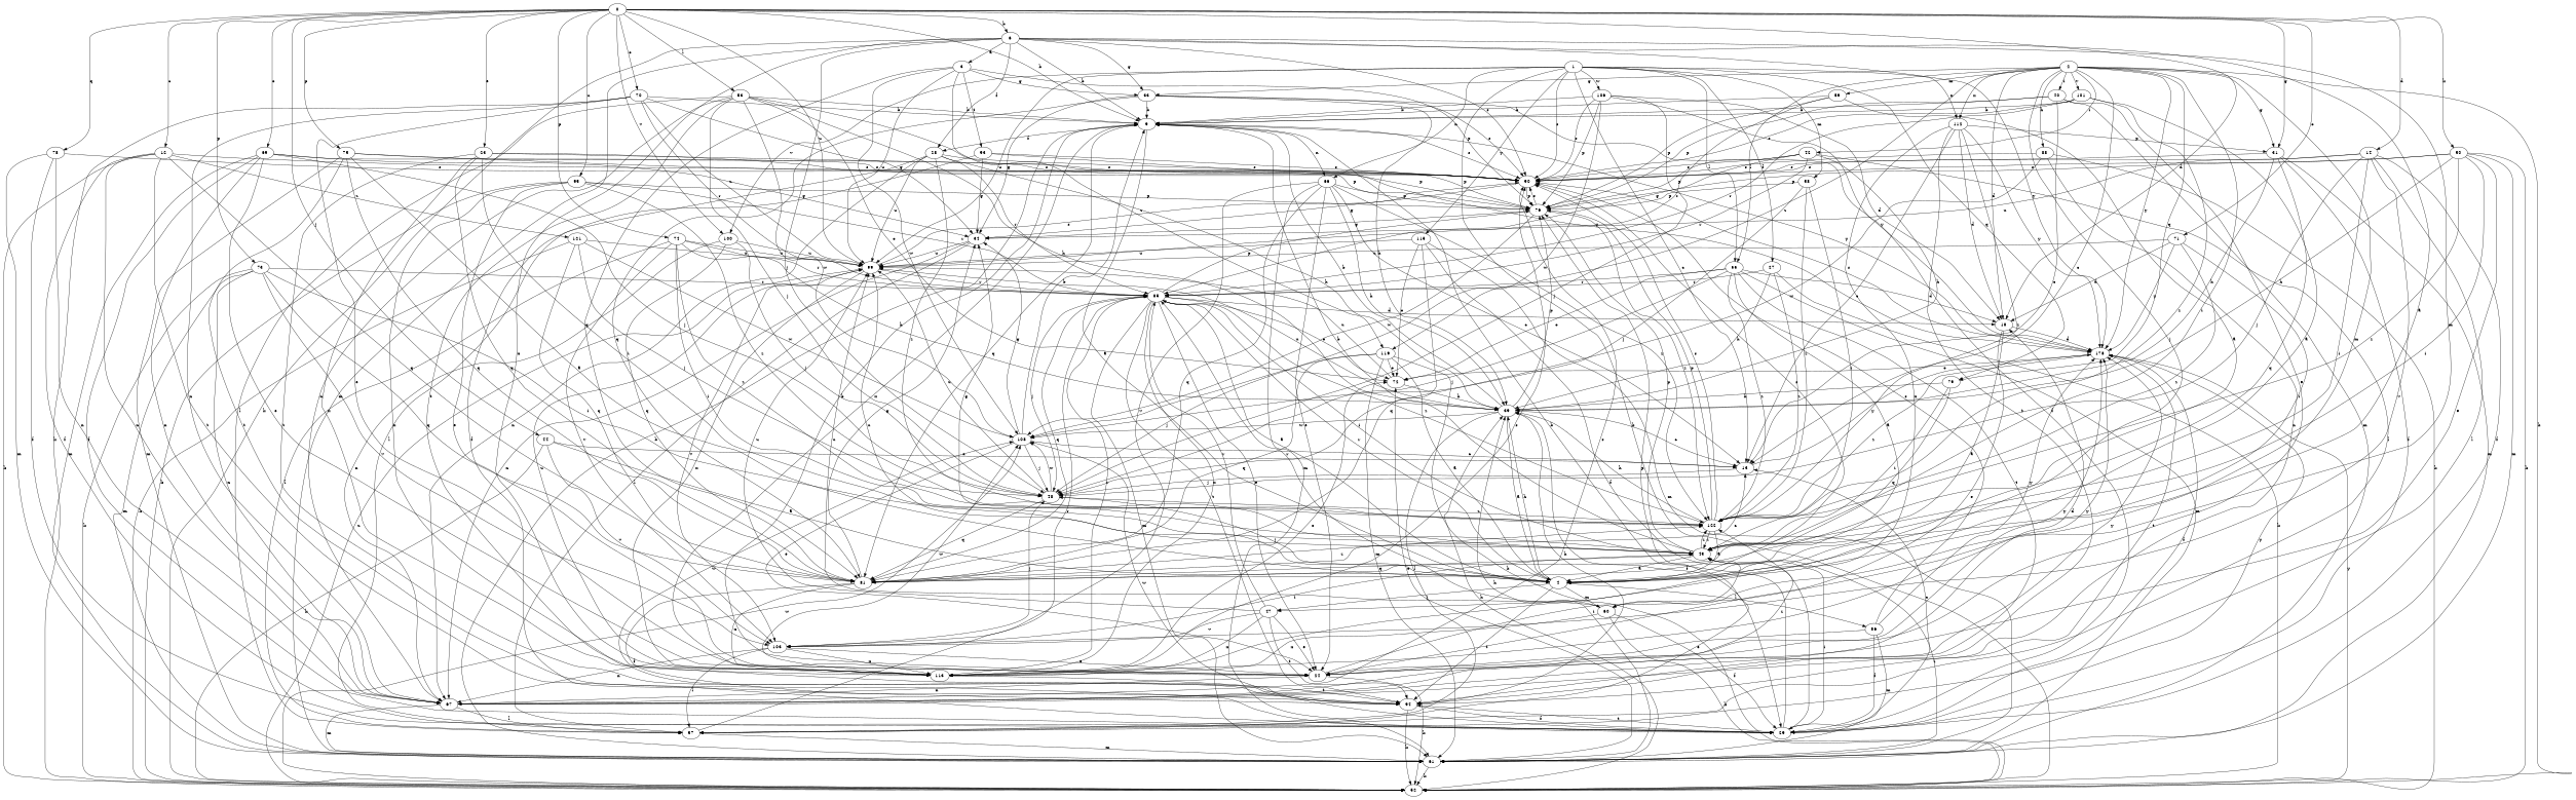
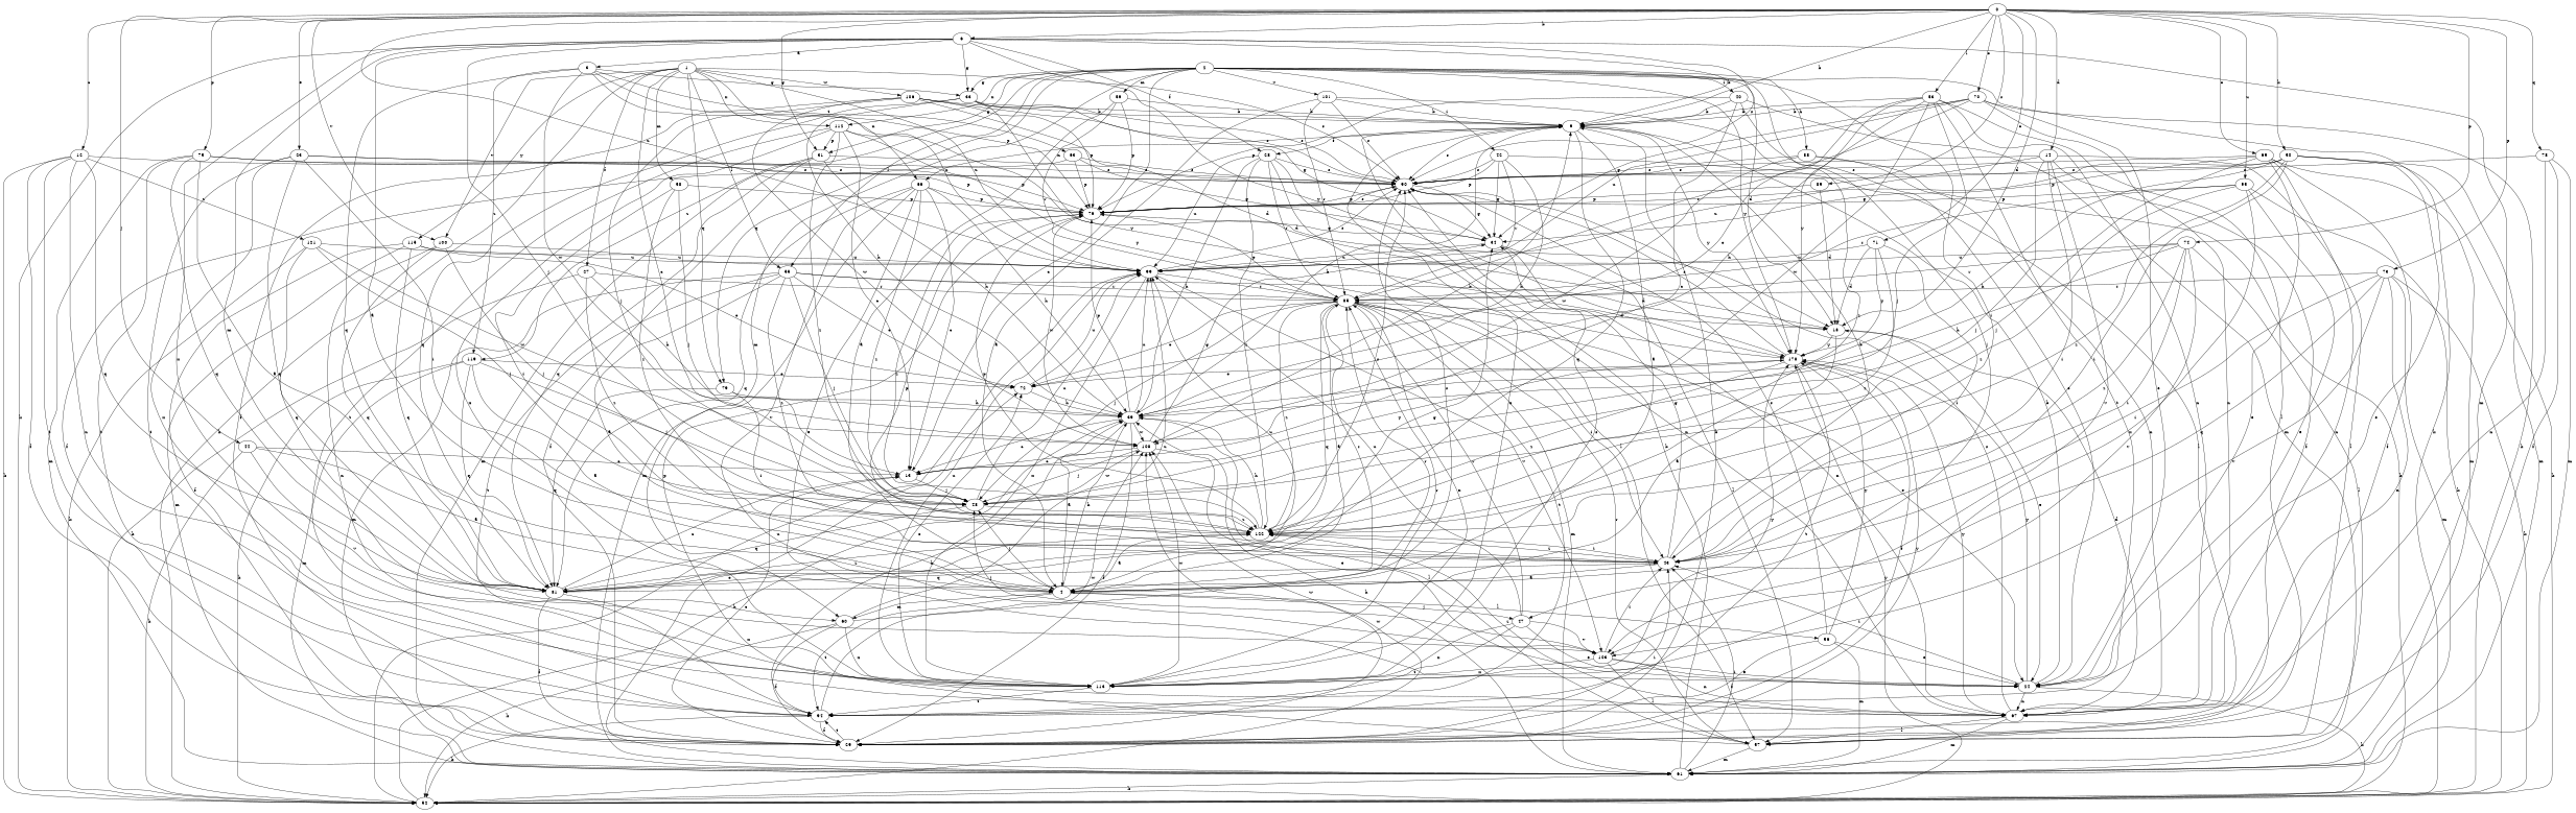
  strict digraph {
    0
    6
    9
    12
    14
    18
    23
    31
    44
    50
    53
    69
    70
    71
    73
    74
    75
    78
+   89
    95
    99
    100
    52
    90
    33
    60
    n27 [label=178]
    3
    4
    48
    28
    61
    113
    66
    81
    94
    29
    67
    121
    43
    57
    103
    24
    76
    39
    13
    122
    108
    72
    34
    85
    1
    27
    55
    58
    79
    106
    112
    115
    2
    n61 [label=88]
    40
    42
    47
    59
    101
    119
-   93
+   93 [label=63]
    56
    0 -> 6 [label=b]
    0 -> 9 [label=b]
    0 -> 12 [label=c]
    0 -> 14 [label=d]
    0 -> 18 [label=d]
    0 -> 23 [label=e]
    0 -> 31 [label=g]
    0 -> 44 [label=j]
    0 -> 50 [label=k]
    0 -> 53 [label=l]
    0 -> 69 [label=o]
    0 -> 70 [label=o]
    0 -> 71 [label=o]
    0 -> 73 [label=p]
    0 -> 74 [label=p]
    0 -> 75 [label=p]
    0 -> 78 [label=q]
+   0 -> 89 [label=s]
    0 -> 95 [label=u]
    0 -> 99 [label=u]
    0 -> 100 [label=v]
    6 -> 9 [label=b]
    6 -> 52 [label=k]
    6 -> 90 [label=s]
    6 -> 33 [label=g]
    6 -> 60 [label=m]
    6 -> n27 [label=y]
    6 -> 3 [label=a]
    6 -> 4 [label=a]
    6 -> 48 [label=j]
    6 -> 28 [label=f]
    6 -> 61 [label=m]
    6 -> 113 [label=x]
    9 -> 90 [label=s]
    9 -> n27 [label=y]
    9 -> 4 [label=a]
    9 -> 28 [label=f]
    9 -> 113 [label=x]
    9 -> 66 [label=n]
    9 -> 81 [label=q]
    12 -> 52 [label=k]
    12 -> 90 [label=s]
    12 -> 81 [label=q]
    12 -> 94 [label=t]
    12 -> 29 [label=f]
    12 -> 67 [label=n]
    12 -> 121 [label=z]
    14 -> 99 [label=u]
    14 -> 90 [label=s]
    14 -> 48 [label=j]
    14 -> 29 [label=f]
    14 -> 43 [label=i]
    14 -> 57 [label=l]
    14 -> 103 [label=v]
-   18 -> n27 [label=d]
+   18 -> n27 [label=y]
    18 -> 4 [label=a]
    18 -> 24 [label=e]
    23 -> 90 [label=s]
    23 -> 113 [label=x]
    23 -> 81 [label=q]
    23 -> 94 [label=t]
    23 -> 43 [label=i]
    23 -> 76 [label=p]
    31 -> 90 [label=s]
    31 -> 61 [label=m]
    31 -> 81 [label=q]
    31 -> 29 [label=f]
    31 -> 39 [label=h]
    44 -> 52 [label=k]
    44 -> 4 [label=a]
    44 -> 103 [label=v]
    44 -> 13 [label=c]
    50 -> 52 [label=k]
    50 -> 90 [label=s]
    50 -> 61 [label=m]
    50 -> 43 [label=i]
    50 -> 24 [label=e]
    50 -> 76 [label=p]
    50 -> 39 [label=h]
    50 -> 122 [label=z]
    53 -> 9 [label=b]
    53 -> n27 [label=y]
    53 -> 48 [label=j]
    53 -> 94 [label=t]
    53 -> 67 [label=n]
    53 -> 57 [label=l]
    53 -> 39 [label=h]
    53 -> 108 [label=w]
    53 -> 72 [label=o]
    69 -> 90 [label=s]
    69 -> 48 [label=j]
    69 -> 61 [label=m]
    69 -> 29 [label=f]
    69 -> 67 [label=n]
    69 -> 24 [label=e]
    69 -> 34 [label=g]
    70 -> 9 [label=b]
    70 -> 99 [label=u]
    70 -> 52 [label=k]
    70 -> 67 [label=n]
    70 -> 24 [label=e]
    70 -> 34 [label=g]
    70 -> 85 [label=r]
    71 -> 18 [label=d]
    71 -> 99 [label=u]
    71 -> n27 [label=y]
    71 -> 43 [label=i]
    71 -> 122 [label=z]
    73 -> 52 [label=k]
    73 -> 61 [label=m]
    73 -> 81 [label=q]
    73 -> 67 [label=n]
    73 -> 43 [label=i]
    73 -> 103 [label=v]
    73 -> 85 [label=r]
    74 -> 99 [label=u]
    74 -> 43 [label=i]
    74 -> 57 [label=l]
    74 -> 103 [label=v]
    74 -> 39 [label=h]
    74 -> 122 [label=z]
    74 -> 85 [label=r]
    75 -> 90 [label=s]
    75 -> 4 [label=a]
    75 -> 61 [label=m]
    75 -> 81 [label=q]
    75 -> 94 [label=t]
    75 -> 76 [label=p]
    78 -> 90 [label=s]
    78 -> 61 [label=m]
    78 -> 29 [label=f]
    78 -> 67 [label=n]
+   89 -> 18 [label=d]
+   89 -> 76 [label=p]
    95 -> 52 [label=k]
    95 -> 113 [label=x]
    95 -> 24 [label=e]
    95 -> 76 [label=p]
    95 -> 122 [label=z]
    95 -> 85 [label=r]
    99 -> 90 [label=s]
    99 -> 113 [label=x]
    99 -> 103 [label=v]
    99 -> 85 [label=r]
    100 -> 99 [label=u]
    100 -> 48 [label=j]
    100 -> 81 [label=q]
    100 -> 67 [label=n]
    52 -> 99 [label=u]
    52 -> n27 [label=y]
    52 -> 39 [label=h]
    52 -> 108 [label=w]
    90 -> 76 [label=p]
    90 -> 34 [label=g]
    33 -> 9 [label=b]
    33 -> 90 [label=s]
    33 -> n27 [label=y]
    33 -> 81 [label=q]
    33 -> 39 [label=h]
    33 -> 34 [label=g]
    60 -> 99 [label=u]
    60 -> 52 [label=k]
    60 -> 113 [label=x]
    60 -> 29 [label=f]
    60 -> 85 [label=r]
    n27 -> 90 [label=s]
    n27 -> 94 [label=t]
    n27 -> 29 [label=f]
    n27 -> 122 [label=z]
    n27 -> 72 [label=o]
    3 -> 99 [label=u]
    3 -> 33 [label=g]
    3 -> 81 [label=q]
    3 -> 76 [label=p]
    3 -> 108 [label=w]
    3 -> 119 [label=z]
    3 -> 93 [label=t]
    4 -> 99 [label=u]
    4 -> 90 [label=s]
    4 -> 60 [label=m]
    4 -> 48 [label=j]
    4 -> 94 [label=t]
    4 -> 39 [label=h]
    4 -> 85 [label=r]
    4 -> 47 [label=j]
    4 -> 56 [label=l]
    48 -> 99 [label=u]
    48 -> 81 [label=q]
    48 -> 122 [label=z]
    48 -> 108 [label=w]
    28 -> 99 [label=u]
    28 -> 90 [label=s]
    28 -> 67 [label=n]
    28 -> 57 [label=l]
    28 -> 39 [label=h]
    28 -> 122 [label=z]
    28 -> 85 [label=r]
    61 -> 9 [label=b]
    61 -> 52 [label=k]
    61 -> 43 [label=i]
    61 -> 39 [label=h]
    61 -> 72 [label=o]
    113 -> 99 [label=u]
    113 -> 90 [label=s]
    113 -> n27 [label=y]
    113 -> 94 [label=t]
    113 -> 108 [label=w]
    113 -> 72 [label=o]
    113 -> 85 [label=r]
    66 -> 61 [label=m]
    66 -> 81 [label=q]
    66 -> 103 [label=v]
    66 -> 24 [label=e]
    66 -> 76 [label=p]
    66 -> 39 [label=h]
    66 -> 13 [label=c]
    66 -> 122 [label=z]
    81 -> 113 [label=x]
    81 -> 29 [label=f]
    81 -> 13 [label=c]
    81 -> 122 [label=z]
    81 -> 34 [label=g]
    94 -> 52 [label=k]
    94 -> 29 [label=f]
    94 -> 39 [label=h]
    94 -> 108 [label=w]
    29 -> 9 [label=b]
    29 -> n27 [label=y]
    29 -> 94 [label=t]
    29 -> 43 [label=i]
    29 -> 13 [label=c]
    29 -> 108 [label=w]
    67 -> 18 [label=d]
    67 -> 90 [label=s]
    67 -> n27 [label=y]
    67 -> 61 [label=m]
    67 -> 57 [label=l]
    67 -> 122 [label=z]
    121 -> 99 [label=u]
    121 -> 52 [label=k]
    121 -> 48 [label=j]
    121 -> 81 [label=q]
    121 -> 108 [label=w]
    43 -> 9 [label=b]
    43 -> 4 [label=a]
    43 -> 81 [label=q]
    43 -> 76 [label=p]
    43 -> 122 [label=z]
    43 -> 34 [label=g]
    57 -> 61 [label=m]
    57 -> 76 [label=p]
    57 -> 85 [label=r]
    103 -> 48 [label=j]
    103 -> 113 [label=x]
    103 -> 67 [label=n]
    103 -> 43 [label=i]
    103 -> 57 [label=l]
    103 -> 24 [label=e]
    24 -> 9 [label=b]
    24 -> 52 [label=k]
    24 -> n27 [label=y]
    24 -> 67 [label=n]
    24 -> 43 [label=i]
    76 -> 90 [label=s]
    76 -> 122 [label=z]
    76 -> 108 [label=w]
    76 -> 34 [label=g]
    39 -> 9 [label=b]
    39 -> 99 [label=u]
    39 -> 4 [label=a]
    39 -> 29 [label=f]
    39 -> 57 [label=l]
    39 -> 76 [label=p]
    39 -> 13 [label=c]
    39 -> 108 [label=w]
    13 -> n27 [label=y]
    13 -> 48 [label=j]
    122 -> 90 [label=s]
    122 -> 4 [label=a]
    122 -> 43 [label=i]
    122 -> 76 [label=p]
    122 -> 39 [label=h]
    108 -> 9 [label=b]
    108 -> 48 [label=j]
    108 -> 24 [label=e]
    108 -> 13 [label=c]
    108 -> 34 [label=g]
    72 -> 99 [label=u]
    72 -> 39 [label=h]
    34 -> 99 [label=u]
    34 -> 67 [label=n]
    34 -> 57 [label=l]
    85 -> 18 [label=d]
    85 -> 4 [label=a]
    85 -> 48 [label=j]
    85 -> 61 [label=m]
    85 -> 113 [label=x]
    85 -> 81 [label=q]
    85 -> 94 [label=t]
    85 -> 43 [label=i]
    85 -> 24 [label=e]
    85 -> 76 [label=p]
    85 -> 122 [label=z]
    85 -> 72 [label=o]
    1 -> 99 [label=u]
    1 -> 100 [label=v]
    1 -> 52 [label=k]
    1 -> 90 [label=s]
    1 -> 66 [label=n]
    1 -> 13 [label=c]
    1 -> 27 [label=f]
    1 -> 55 [label=l]
    1 -> 58 [label=m]
    1 -> 79 [label=q]
    1 -> 106 [label=w]
    1 -> 112 [label=x]
    1 -> 115 [label=y]
    27 -> 52 [label=k]
    27 -> 39 [label=h]
    27 -> 122 [label=z]
    27 -> 85 [label=r]
    55 -> 18 [label=d]
    55 -> 4 [label=a]
    55 -> 48 [label=j]
    55 -> 61 [label=m]
    55 -> 94 [label=t]
    55 -> 122 [label=z]
    55 -> 72 [label=o]
    55 -> 85 [label=r]
    58 -> 48 [label=j]
    58 -> 43 [label=i]
    58 -> 76 [label=p]
    58 -> 122 [label=z]
    79 -> 81 [label=q]
    79 -> 43 [label=i]
    79 -> 39 [label=h]
    106 -> 9 [label=b]
    106 -> 18 [label=d]
    106 -> 90 [label=s]
    106 -> 48 [label=j]
    106 -> 29 [label=f]
    106 -> 76 [label=p]
    106 -> 108 [label=w]
    112 -> 18 [label=d]
    112 -> 31 [label=p]
    112 -> n27 [label=y]
    112 -> 113 [label=x]
    112 -> 94 [label=t]
    112 -> 13 [label=c]
    112 -> 122 [label=z]
    115 -> 99 [label=u]
    115 -> 61 [label=m]
    115 -> 81 [label=q]
    115 -> 29 [label=f]
    115 -> 72 [label=o]
    2 -> 18 [label=d]
    2 -> 31 [label=g]
    2 -> 52 [label=k]
    2 -> 33 [label=g]
    2 -> 60 [label=m]
    2 -> n27 [label=y]
    2 -> 43 [label=i]
    2 -> 13 [label=c]
    2 -> 55 [label=l]
    2 -> 79 [label=q]
    2 -> 112 [label=x]
    2 -> n61 [label=h]
    2 -> 40 [label=i]
    2 -> 42 [label=i]
    2 -> 47 [label=j]
    2 -> 59 [label=m]
    2 -> 101 [label=v]
    2 -> 119 [label=z]
    n61 -> 52 [label=k]
    n61 -> 90 [label=s]
    n61 -> 67 [label=n]
    n61 -> 108 [label=w]
    40 -> 9 [label=b]
    40 -> 61 [label=m]
    40 -> 24 [label=e]
    40 -> 76 [label=p]
    40 -> 13 [label=c]
    42 -> 90 [label=s]
    42 -> 57 [label=l]
    42 -> 76 [label=p]
    42 -> 39 [label=h]
    42 -> 34 [label=g]
    42 -> 85 [label=r]
    47 -> 99 [label=u]
    47 -> 113 [label=x]
    47 -> 94 [label=t]
    47 -> 103 [label=v]
    47 -> 24 [label=e]
    47 -> 85 [label=r]
    59 -> 9 [label=b]
    59 -> 4 [label=a]
    59 -> 76 [label=p]
    59 -> 85 [label=r]
    101 -> 9 [label=b]
    101 -> 90 [label=s]
    101 -> 4 [label=a]
    101 -> 122 [label=z]
    101 -> 85 [label=r]
    119 -> 52 [label=k]
    119 -> 4 [label=a]
    119 -> 48 [label=j]
    119 -> 61 [label=m]
    119 -> 81 [label=q]
    119 -> 72 [label=o]
    93 -> 90 [label=s]
    93 -> 29 [label=f]
    93 -> 76 [label=p]
    93 -> 34 [label=g]
    56 -> 90 [label=s]
    56 -> n27 [label=y]
    56 -> 61 [label=m]
    56 -> 29 [label=f]
    56 -> 24 [label=e]
  }
